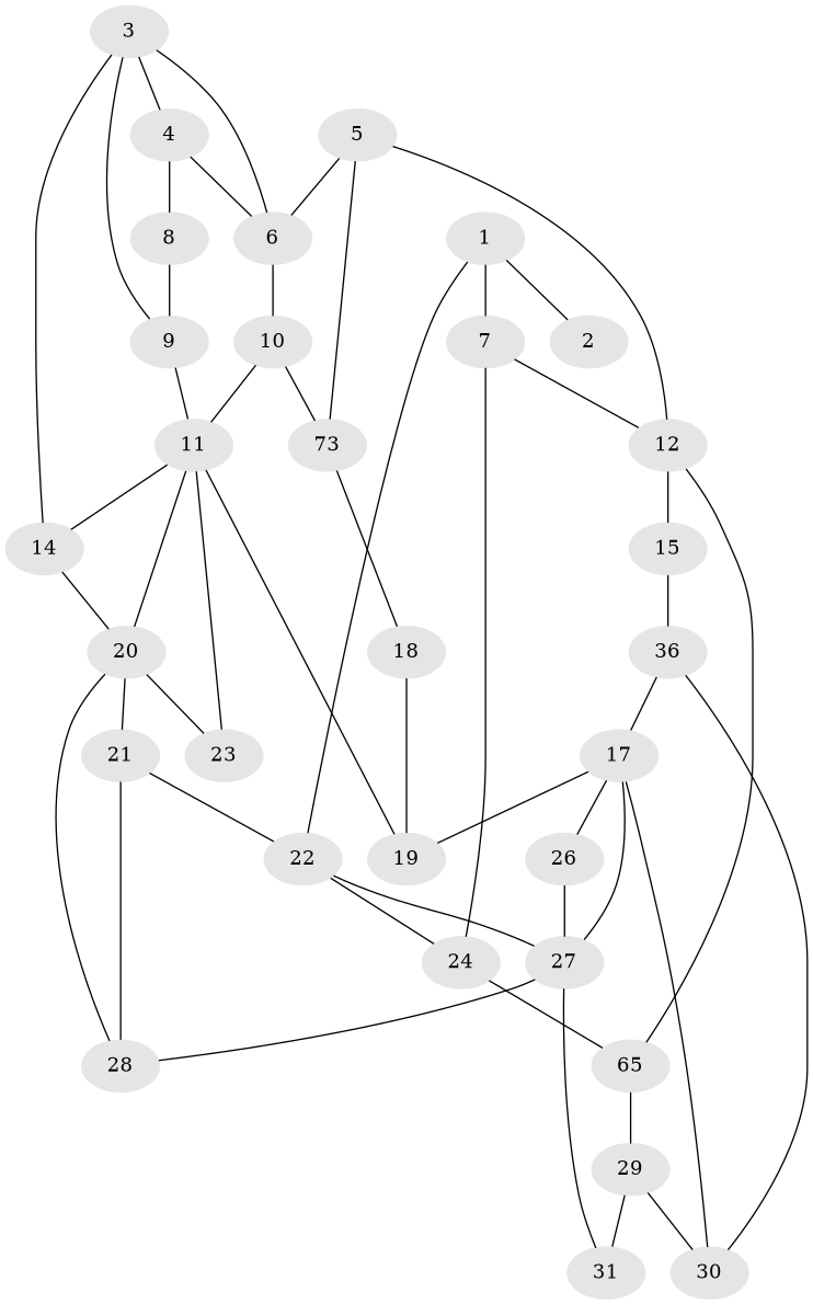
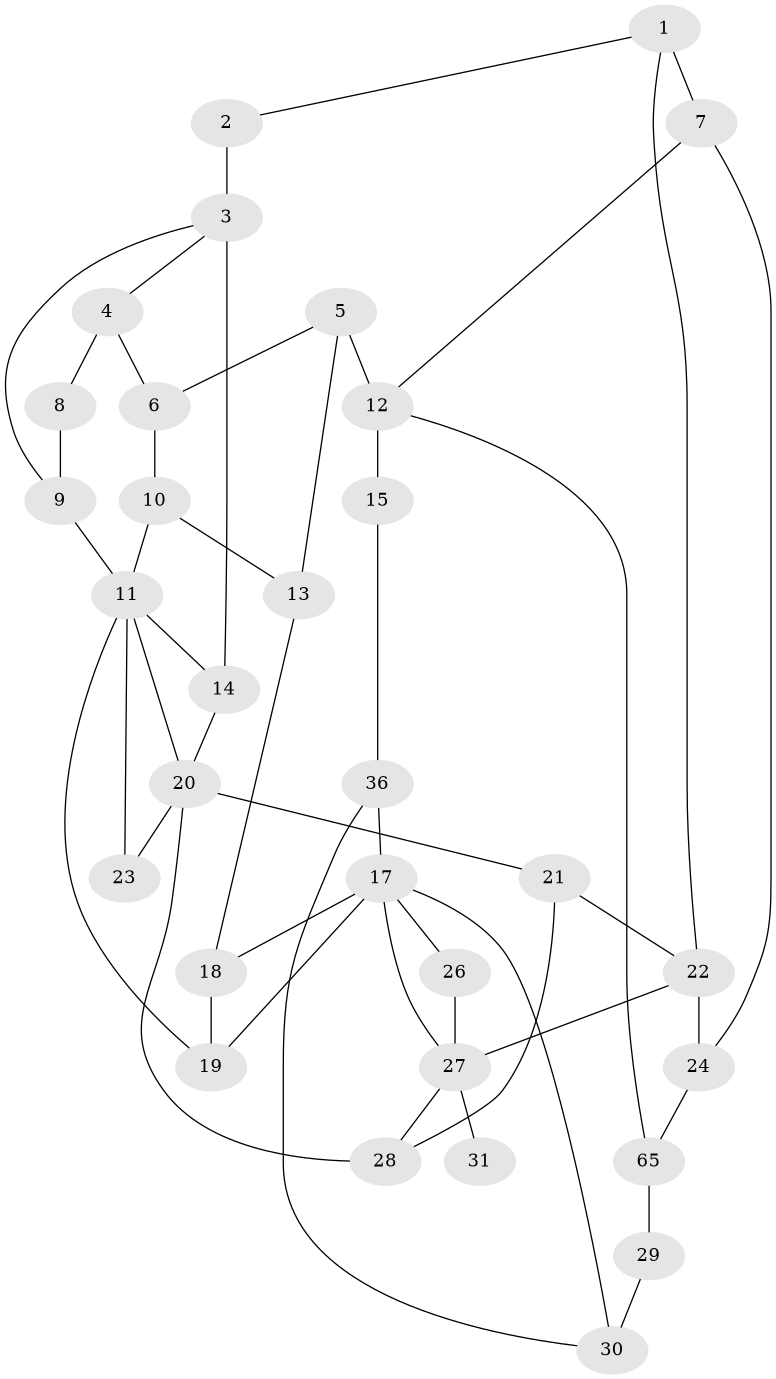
  graph {
    node [color=gray90 style=filled]
    edge [weight=1.0]
    1
    2
    7
    22
    3
    5
    6
    12
-   13 [label=73]
+   13
    24
    27
    4
    9
    14
    8
    11
    20
    10
    15
    n20 [label=65]
    18
    19
    23
    21
    28
    n26 [label=36]
    29
    17
    30
    26
    31
    1 -- 2
    1 -- 7 [weight=2.0]
    1 -- 22
-   6 -- 3 [weight=2.0]
+   2 -- 3 [weight=2.0]
    7 -- 12
    7 -- 24
    22 -- 24
    22 -- 27
    3 -- 4
    3 -- 9
    3 -- 14 [weight=2.0]
    5 -- 6
    5 -- 12 [weight=2.0]
    5 -- 13
    6 -- 10
    12 -- 15 [weight=2.0]
    12 -- n20
    13 -- 18
    24 -- n20 [weight=2.0]
    27 -- 28
    27 -- 31
    4 -- 6
    4 -- 8 [weight=2.0]
    9 -- 11
    14 -- 20
    8 -- 9
    11 -- 14
    11 -- 20
    11 -- 19
    11 -- 23
    20 -- 23 [weight=2.0]
    20 -- 21
    20 -- 28
    10 -- 13
    10 -- 11
    15 -- n26
    n20 -- 29 [weight=2.0]
    18 -- 19
    21 -- 22
    21 -- 28
    n26 -- 17
    n26 -- 30
    29 -- 30 [weight=2.0]
-   29 -- 31 [weight=2.0]
    17 -- 27
+   17 -- 18
    17 -- 19
    17 -- 30
    17 -- 26
    26 -- 27 [weight=2.0]
  }
